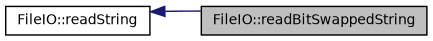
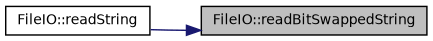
  digraph {
    rankdir=RL
    node [color=black fontname=Helvetica fontsize=10 shape=record style=filled]
    n1 [fillcolor=grey75 fontcolor=black height=0.2 label="FileIO::readBitSwappedString" width=0.4]
    n2 [fillcolor=white height=0.2 label="FileIO::readString" width=0.4]
-   n2 -> n1 [color=midnightblue dir=back fontname=Helvetica fontsize=10 labelfontname=Helvetica labelfontsize=10 style=solid]
+   n1 -> n2 [color=midnightblue dir=back fontname=Helvetica fontsize=10 labelfontname=Helvetica labelfontsize=10 style=solid]
  }
